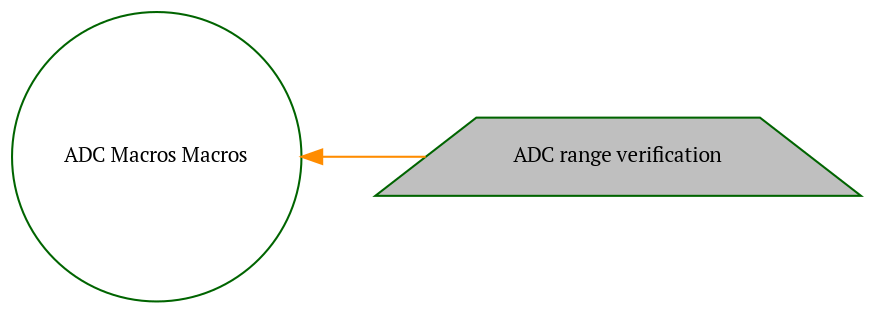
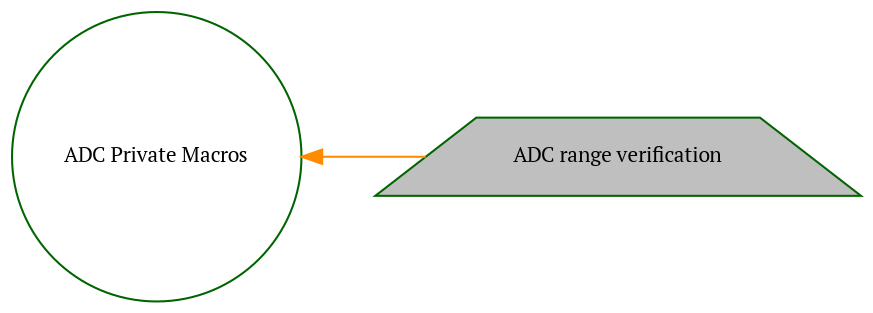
  digraph {
    rankdir=LR
    fontname="PT Serif"
    node [color=darkgreen fontname="PT Serif" fontsize=10 style=filled]
-   n1 [fillcolor=white height=0.2 label="ADC Macros Macros" shape=circle width=0.4]
+   n1 [fillcolor=white height=0.2 label="ADC Private Macros" shape=circle width=0.4]
    n2 [fillcolor=grey75 fontcolor=black height=0.2 label="ADC range verification" shape=trapezium width=0.4]
    n1 -> n2 [dir=back fontname="PT Serif" fontsize=10 labelfontname=Helvetica labelfontsize=10 shape=plaintext style=solid color=darkorange]
  }
